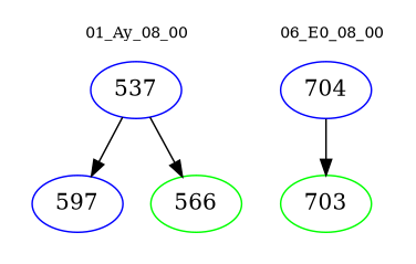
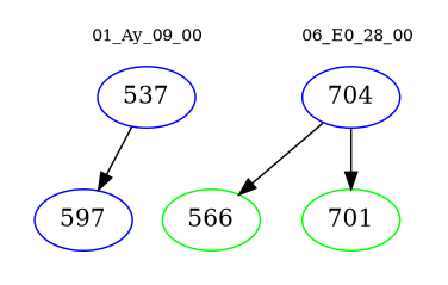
  digraph {
    node [color=blue]
    edge [color=black]
    n1 [label=537]
    n2 [color=green label=566]
    n3 [label=597]
    n4 [label=704]
-   n5 [color=green label=703]
+   n5 [color=green label=701]
    subgraph cluster_1 {
      color=white
      fontsize=10
-     label="01_Ay_08_00"
+     label="01_Ay_09_00"
      n1
      n2
      n3
    }
    subgraph cluster_2 {
      color=white
      fontsize=10
-     label="06_E0_08_00"
+     label="06_E0_28_00"
      n4
      n5
    }
-   n1 -> n2
+   n4 -> n2
    n1 -> n3
    n4 -> n5
  }
